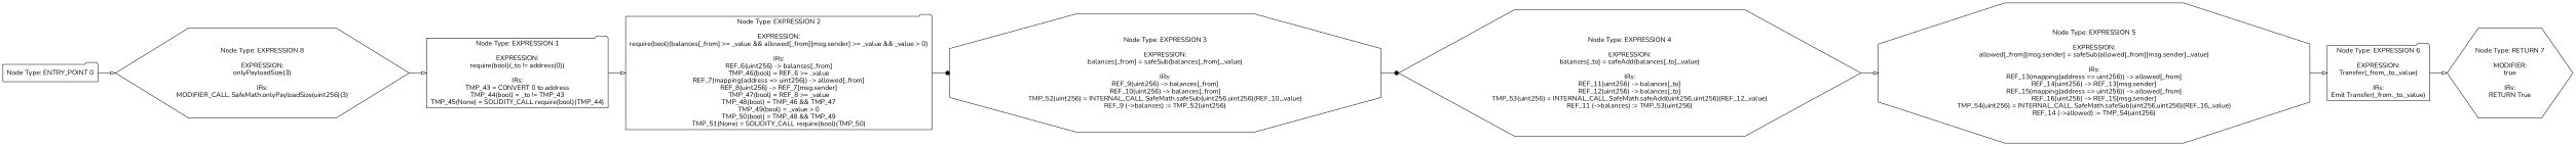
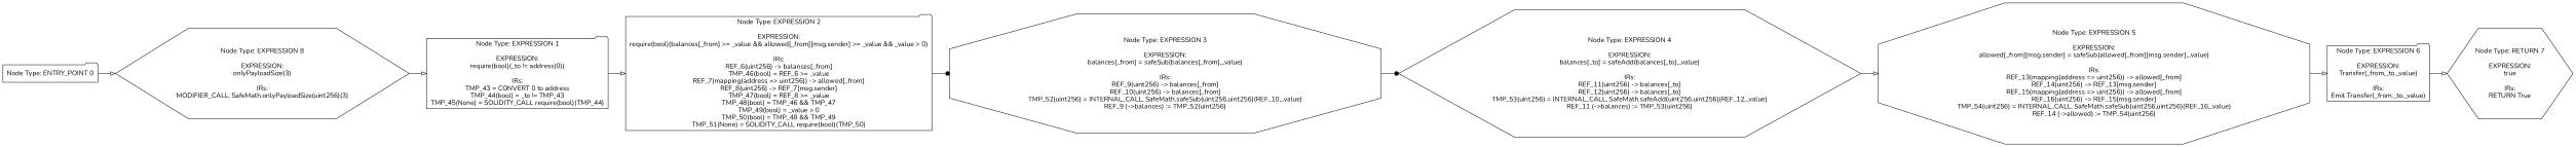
  digraph {
    rankdir=LR
    fontname=Nunito
    node [shape=folder fontname=Nunito]
    edge [arrowhead=onormal fontname=Nunito]
    n1 [label="Node Type: ENTRY_POINT 0\n"]
    n2 [label="Node Type: EXPRESSION 8\n\nEXPRESSION:\nonlyPayloadSize(3)\n\nIRs:\nMODIFIER_CALL, SafeMath.onlyPayloadSize(uint256)(3)" shape=hexagon]
    n3 [label="Node Type: EXPRESSION 1\n\nEXPRESSION:\nrequire(bool)(_to != address(0))\n\nIRs:\nTMP_43 = CONVERT 0 to address\nTMP_44(bool) = _to != TMP_43\nTMP_45(None) = SOLIDITY_CALL require(bool)(TMP_44)"]
    n4 [label="Node Type: EXPRESSION 2\n\nEXPRESSION:\nrequire(bool)(balances[_from] >= _value && allowed[_from][msg.sender] >= _value && _value > 0)\n\nIRs:\nREF_6(uint256) -> balances[_from]\nTMP_46(bool) = REF_6 >= _value\nREF_7(mapping(address => uint256)) -> allowed[_from]\nREF_8(uint256) -> REF_7[msg.sender]\nTMP_47(bool) = REF_8 >= _value\nTMP_48(bool) = TMP_46 && TMP_47\nTMP_49(bool) = _value > 0\nTMP_50(bool) = TMP_48 && TMP_49\nTMP_51(None) = SOLIDITY_CALL require(bool)(TMP_50)"]
    n5 [label="Node Type: EXPRESSION 3\n\nEXPRESSION:\nbalances[_from] = safeSub(balances[_from],_value)\n\nIRs:\nREF_9(uint256) -> balances[_from]\nREF_10(uint256) -> balances[_from]\nTMP_52(uint256) = INTERNAL_CALL, SafeMath.safeSub(uint256,uint256)(REF_10,_value)\nREF_9 (->balances) := TMP_52(uint256)" shape=octagon]
    n6 [label="Node Type: EXPRESSION 4\n\nEXPRESSION:\nbalances[_to] = safeAdd(balances[_to],_value)\n\nIRs:\nREF_11(uint256) -> balances[_to]\nREF_12(uint256) -> balances[_to]\nTMP_53(uint256) = INTERNAL_CALL, SafeMath.safeAdd(uint256,uint256)(REF_12,_value)\nREF_11 (->balances) := TMP_53(uint256)" shape=hexagon]
    n7 [label="Node Type: EXPRESSION 5\n\nEXPRESSION:\nallowed[_from][msg.sender] = safeSub(allowed[_from][msg.sender],_value)\n\nIRs:\nREF_13(mapping(address => uint256)) -> allowed[_from]\nREF_14(uint256) -> REF_13[msg.sender]\nREF_15(mapping(address => uint256)) -> allowed[_from]\nREF_16(uint256) -> REF_15[msg.sender]\nTMP_54(uint256) = INTERNAL_CALL, SafeMath.safeSub(uint256,uint256)(REF_16,_value)\nREF_14 (->allowed) := TMP_54(uint256)" shape=octagon]
    n8 [label="Node Type: EXPRESSION 6\n\nEXPRESSION:\nTransfer(_from,_to,_value)\n\nIRs:\nEmit Transfer(_from._to._value)"]
-   n9 [label="Node Type: RETURN 7\n\nMODIFIER:\ntrue\n\nIRs:\nRETURN True" shape=hexagon]
+   n9 [label="Node Type: RETURN 7\n\nEXPRESSION:\ntrue\n\nIRs:\nRETURN True" shape=hexagon]
    n1 -> n2
    n2 -> n3
    n3 -> n4
    n4 -> n5 [arrowhead=dot]
    n5 -> n6 [arrowhead=dot]
    n6 -> n7
    n7 -> n8
    n8 -> n9
  }
